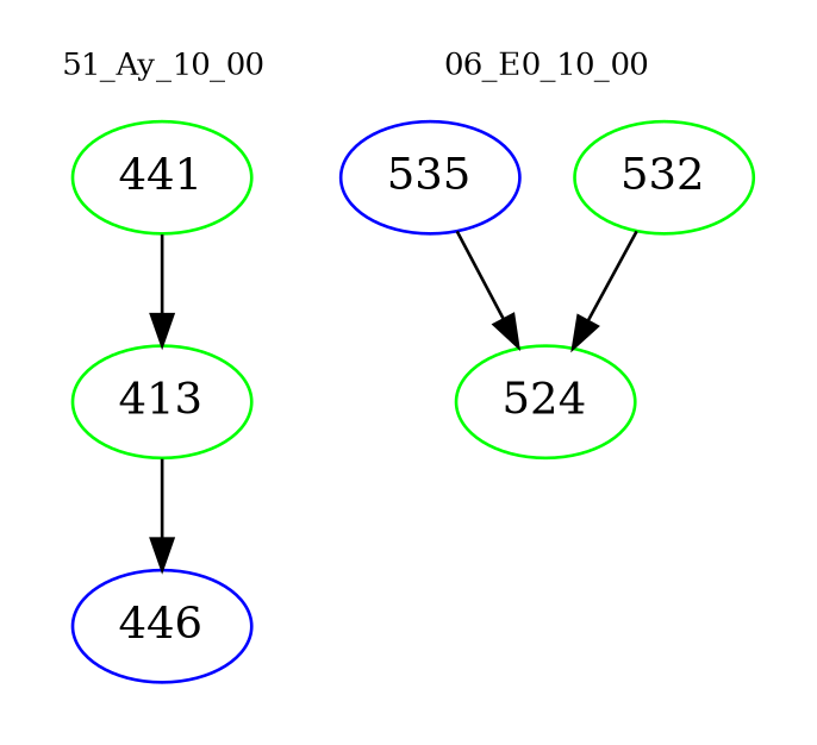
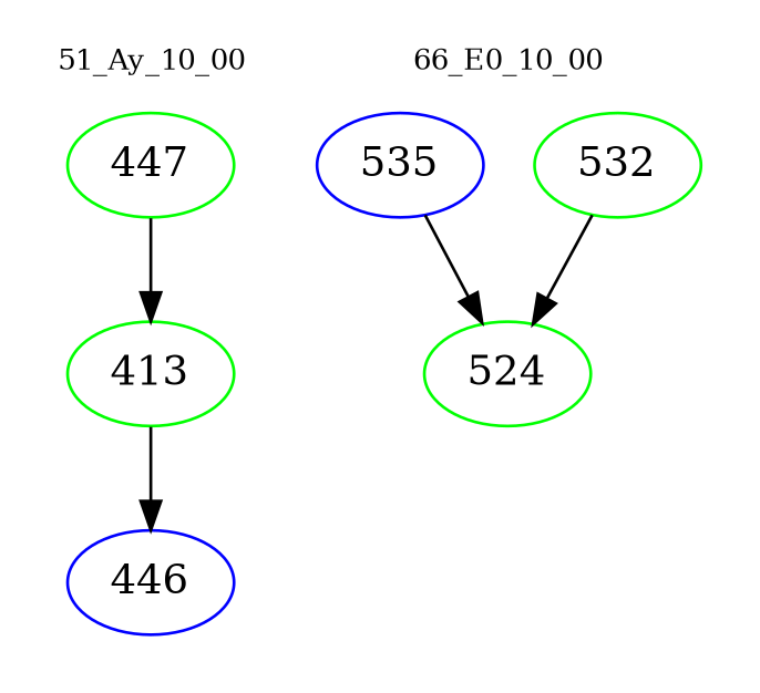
  digraph {
    node [color=green]
    edge [color=black]
-   n1 [label=441]
+   n1 [label=447]
    n2 [label=413]
    n3 [color=blue label=446]
    n4 [label=532]
    n5 [label=524]
    n6 [color=blue label=535]
    subgraph cluster_1 {
      color=white
      fontsize=10
      label="51_Ay_10_00"
      n1
      n2
      n3
    }
    subgraph cluster_2 {
      color=white
      fontsize=10
-     label="06_E0_10_00"
+     label="66_E0_10_00"
      n4
      n5
      n6
    }
    n1 -> n2
    n2 -> n3
    n4 -> n5
    n6 -> n5
  }
